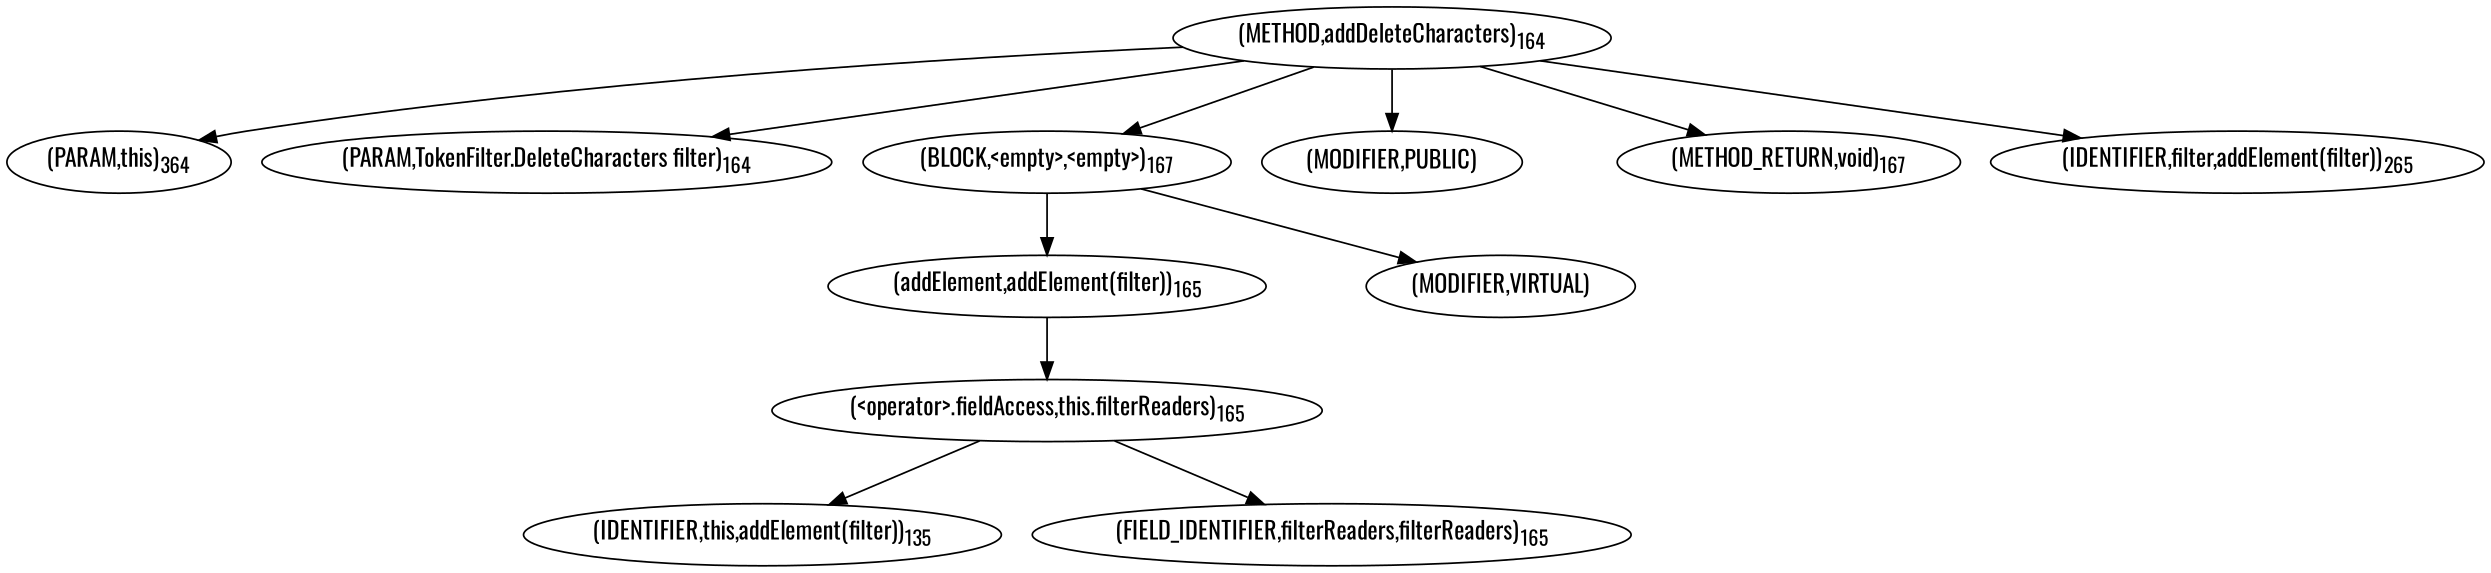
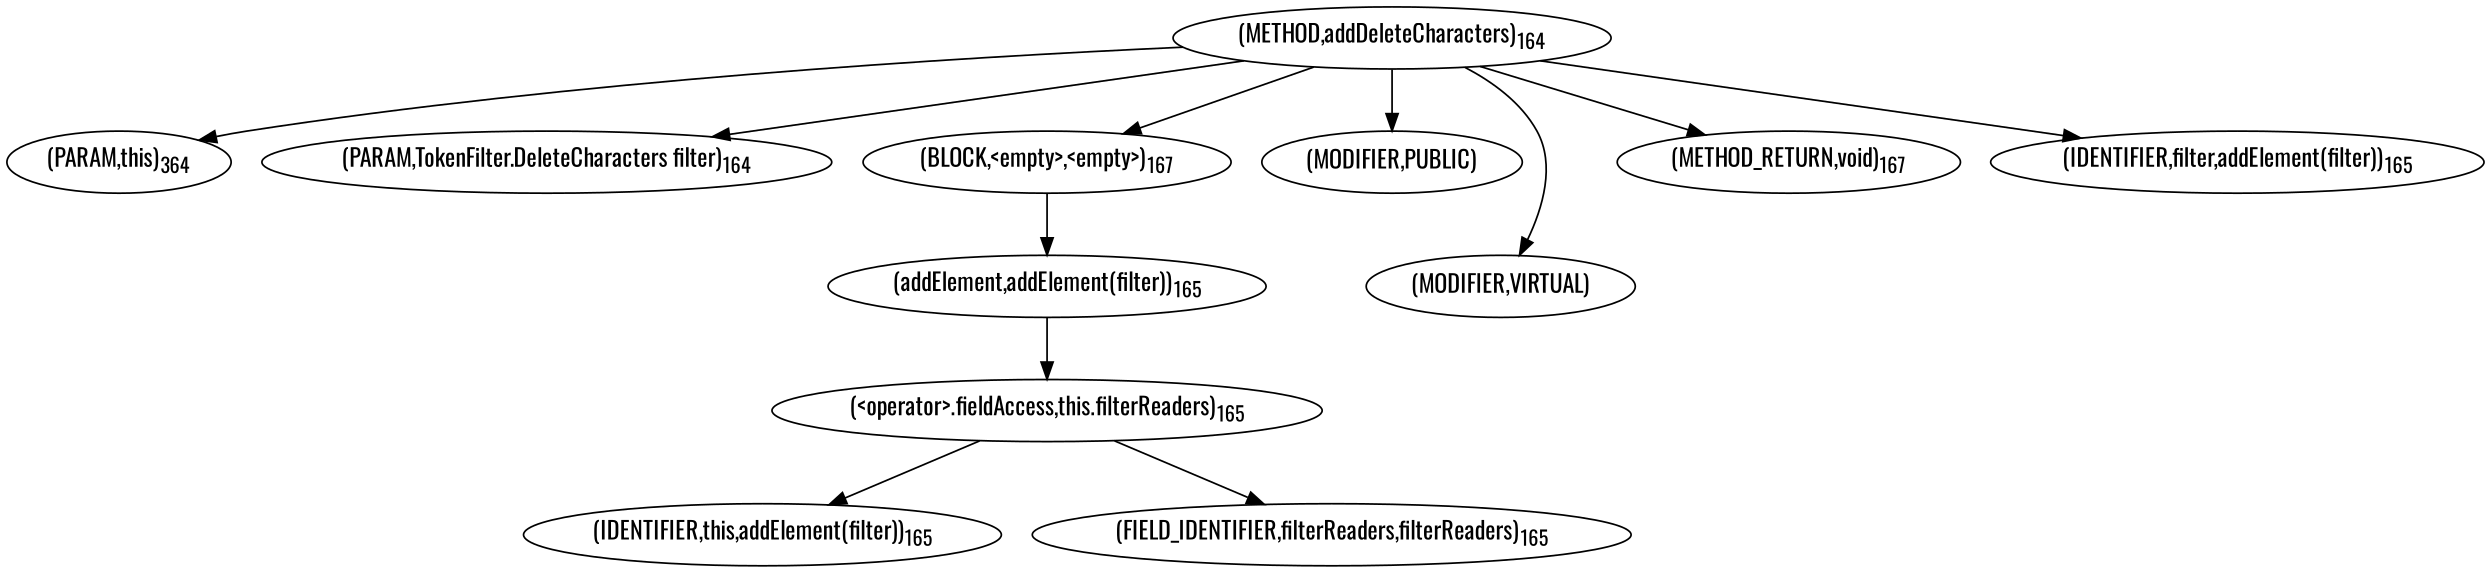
  digraph {
    fontname=Oswald
    node [fontname=Oswald]
    edge [fontname=Oswald]
    n1 [label=<(METHOD,addDeleteCharacters)<SUB>164</SUB>>]
    n2 [label=<(PARAM,this)<SUB>364</SUB>>]
    n3 [label=<(PARAM,TokenFilter.DeleteCharacters filter)<SUB>164</SUB>>]
    n4 [label=<(BLOCK,&lt;empty&gt;,&lt;empty&gt;)<SUB>167</SUB>>]
    n5 [label=<(MODIFIER,PUBLIC)>]
    n6 [label=<(MODIFIER,VIRTUAL)>]
    n7 [label=<(METHOD_RETURN,void)<SUB>167</SUB>>]
-   n8 [label=<(IDENTIFIER,filter,addElement(filter))<SUB>265</SUB>>]
+   n8 [label=<(IDENTIFIER,filter,addElement(filter))<SUB>165</SUB>>]
    n9 [label=<(addElement,addElement(filter))<SUB>165</SUB>>]
    n10 [label=<(&lt;operator&gt;.fieldAccess,this.filterReaders)<SUB>165</SUB>>]
-   n11 [label=<(IDENTIFIER,this,addElement(filter))<SUB>135</SUB>>]
+   n11 [label=<(IDENTIFIER,this,addElement(filter))<SUB>165</SUB>>]
    n12 [label=<(FIELD_IDENTIFIER,filterReaders,filterReaders)<SUB>165</SUB>>]
    n1 -> n2
    n1 -> n3
    n1 -> n4
    n1 -> n5
-   n4 -> n6
+   n1 -> n6
    n1 -> n7
    n1 -> n8
    n4 -> n9
    n9 -> n10
    n10 -> n11
    n10 -> n12
  }
